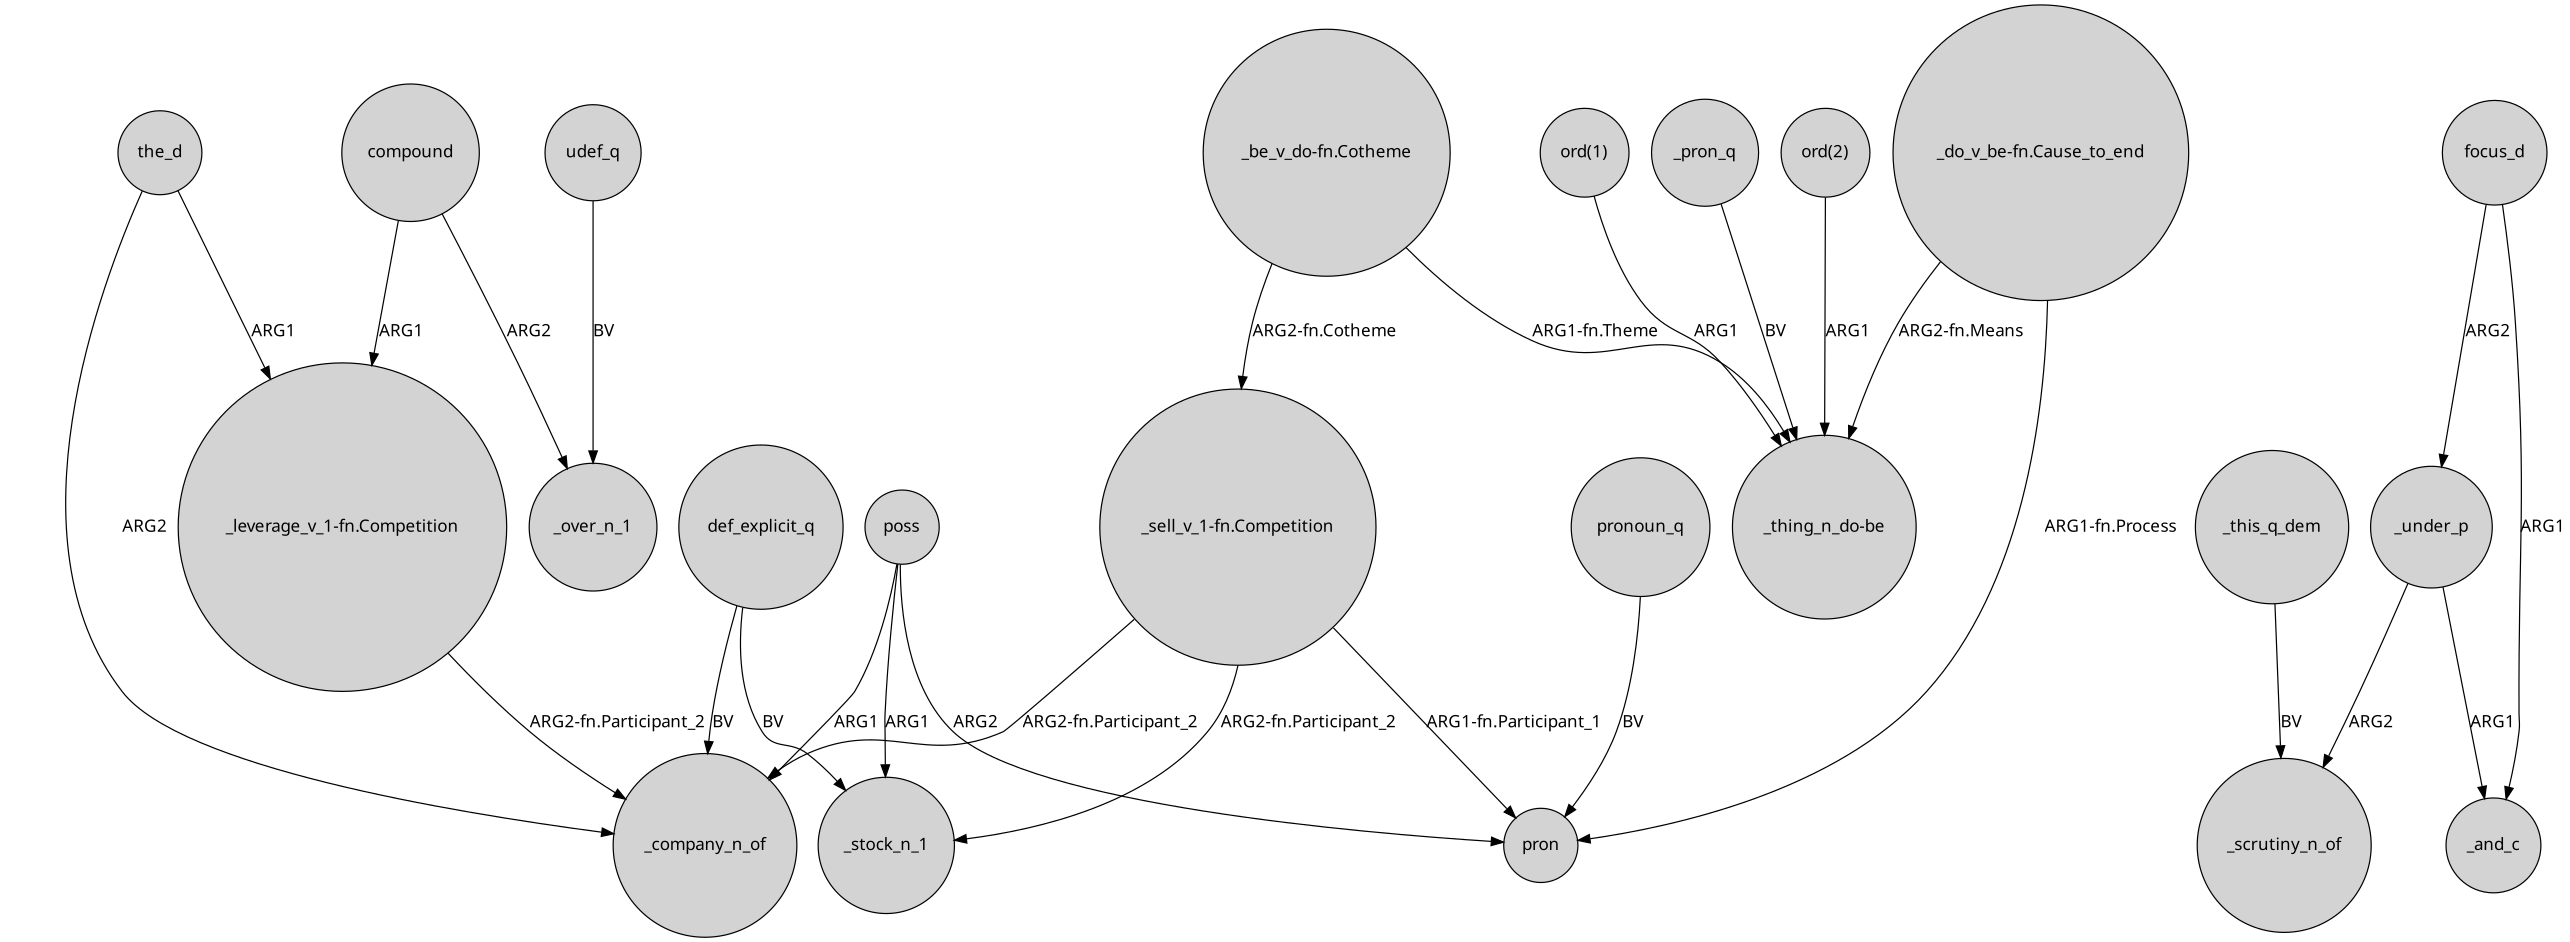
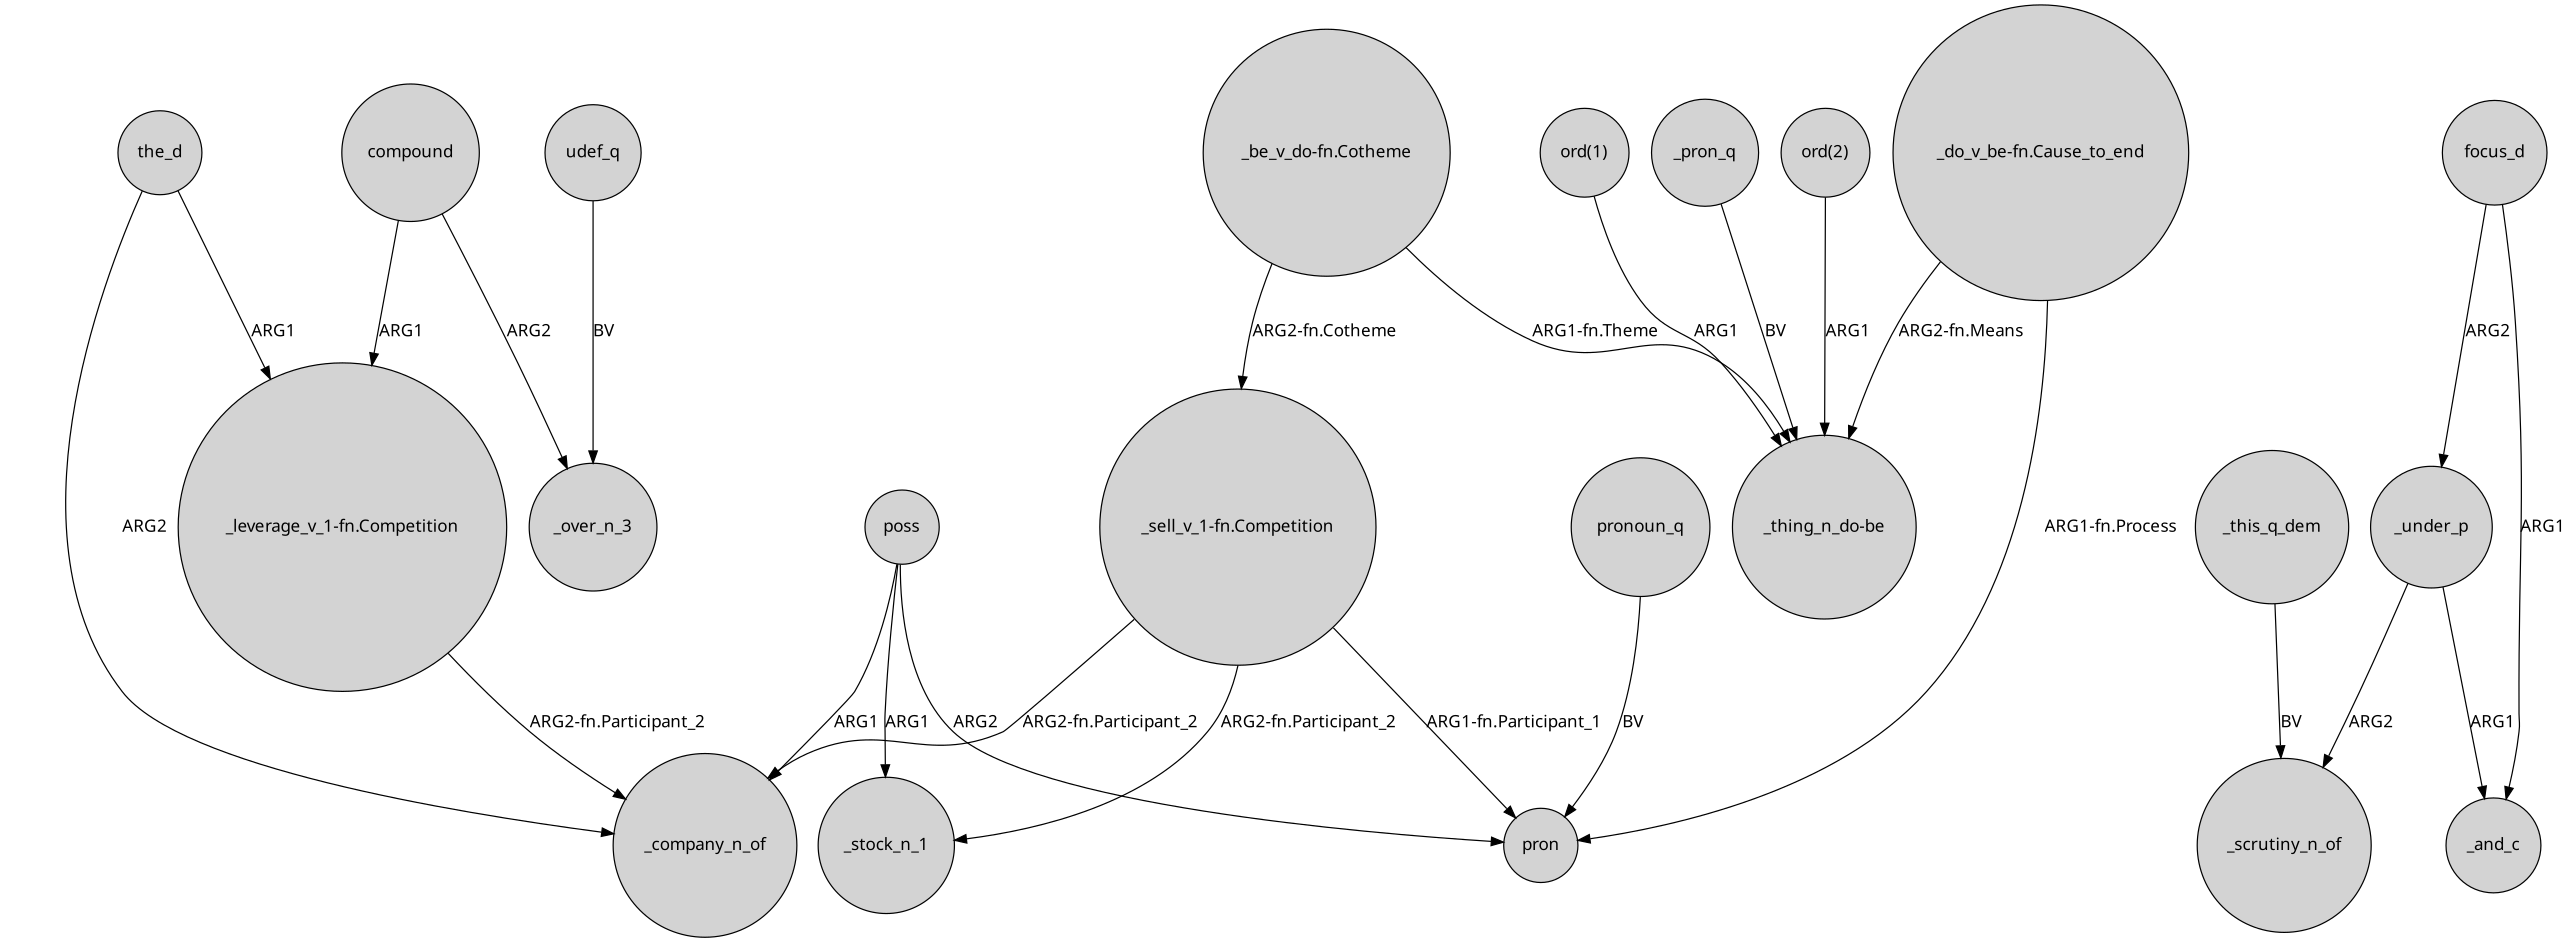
  digraph {
    fontname="Noto Sans"
    node [fontname="Noto Sans" shape=circle style=filled]
    edge [fontname="Noto Sans"]
    compound
    "_leverage_v_1-fn.Competition"
-   _over_n_1
+   _over_n_1 [label=_over_n_3]
    _company_n_of
    udef_q
    "_do_v_be-fn.Cause_to_end"
    "_thing_n_do-be"
    pron
    _under_p
    _scrutiny_n_of
    _and_c
    "ord(1)"
    n13 [label=the_d]
-   def_explicit_q
    _stock_n_1
    n16 [label=_pron_q]
    pronoun_q
    poss
    _this_q_dem
    "_be_v_do-fn.Cotheme"
    "_sell_v_1-fn.Competition"
    focus_d
    "ord(2)"
    compound -> "_leverage_v_1-fn.Competition" [label=ARG1]
    compound -> _over_n_1 [label=ARG2]
    "_leverage_v_1-fn.Competition" -> _company_n_of [label="ARG2-fn.Participant_2"]
    udef_q -> _over_n_1 [label=BV]
    "_do_v_be-fn.Cause_to_end" -> "_thing_n_do-be" [label="ARG2-fn.Means"]
    "_do_v_be-fn.Cause_to_end" -> pron [label="ARG1-fn.Process"]
    _under_p -> _scrutiny_n_of [label=ARG2]
    _under_p -> _and_c [label=ARG1]
    "ord(1)" -> "_thing_n_do-be" [label=ARG1]
    n13 -> "_leverage_v_1-fn.Competition" [label=ARG1]
    n13 -> _company_n_of [label=ARG2]
-   def_explicit_q -> _company_n_of [label=BV]
-   def_explicit_q -> _stock_n_1 [label=BV]
    n16 -> "_thing_n_do-be" [label=BV]
    pronoun_q -> pron [label=BV]
    poss -> _company_n_of [label=ARG1]
    poss -> pron [label=ARG2]
    poss -> _stock_n_1 [label=ARG1]
    _this_q_dem -> _scrutiny_n_of [label=BV]
    "_be_v_do-fn.Cotheme" -> "_thing_n_do-be" [label="ARG1-fn.Theme"]
    "_be_v_do-fn.Cotheme" -> "_sell_v_1-fn.Competition" [label="ARG2-fn.Cotheme"]
    "_sell_v_1-fn.Competition" -> _company_n_of [label="ARG2-fn.Participant_2"]
    "_sell_v_1-fn.Competition" -> pron [label="ARG1-fn.Participant_1"]
    "_sell_v_1-fn.Competition" -> _stock_n_1 [label="ARG2-fn.Participant_2"]
    focus_d -> _under_p [label=ARG2]
    focus_d -> _and_c [label=ARG1]
    "ord(2)" -> "_thing_n_do-be" [label=ARG1]
  }
